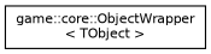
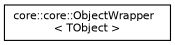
  digraph {
    rankdir=LR
-   n1 [color=black fillcolor=white fontname=Helvetica fontsize=10 height=0.2 label="game::core::ObjectWrapper\l\< TObject \>" shape=record style=filled width=0.4]
+   n1 [color=black fillcolor=white fontname=Helvetica fontsize=10 height=0.2 label="core::core::ObjectWrapper\l\< TObject \>" shape=record style=filled width=0.4]
  }
